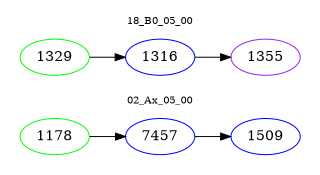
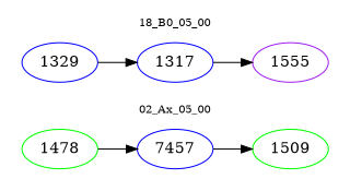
  digraph {
    rankdir=LR
    node [color=blue]
    edge [color=black]
-   n1 [color=green label=1178]
+   n1 [color=green label=1478]
    n2 [label=7457]
-   n3 [label=1509]
-   n4 [color=green label=1329]
-   n5 [label=1316]
-   n6 [color=purple label=1355]
+   n3 [color=green label=1509]
+   n4 [label=1329]
+   n5 [label=1317]
+   n6 [color=purple label=1555]
    subgraph cluster_1 {
      color=white
      fontsize=10
      label="02_Ax_05_00"
      n1
      n2
      n3
    }
    subgraph cluster_2 {
      color=white
      fontsize=10
      label="18_B0_05_00"
      n4
      n5
      n6
    }
    n1 -> n2
    n2 -> n3
    n4 -> n5
    n5 -> n6
  }
